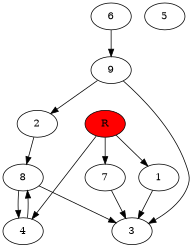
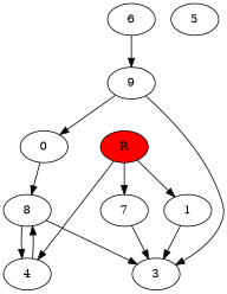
  digraph {
    1
    3
-   2
+   2 [label=0]
    8
    4
    5
    6
    9
    7
    R [fillcolor="#ff0000" style=filled]
    1 -> 3
    2 -> 8
    8 -> 3
    8 -> 4
    4 -> 8
    6 -> 9
    9 -> 3
    9 -> 2
    7 -> 3
    R -> 1
    R -> 4
    R -> 7
  }
